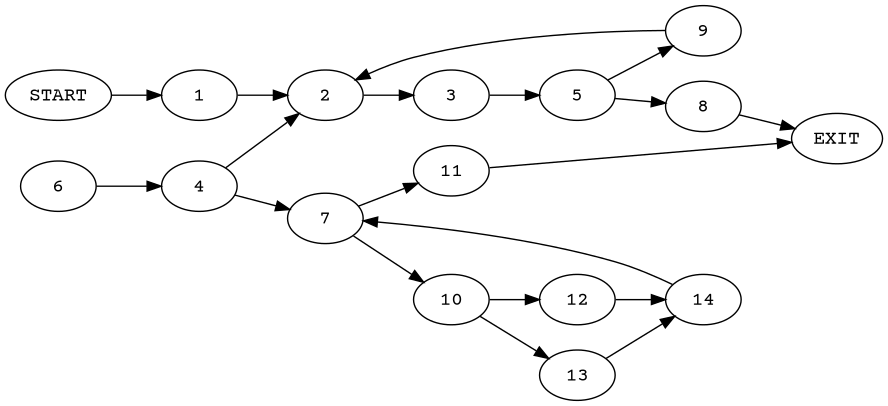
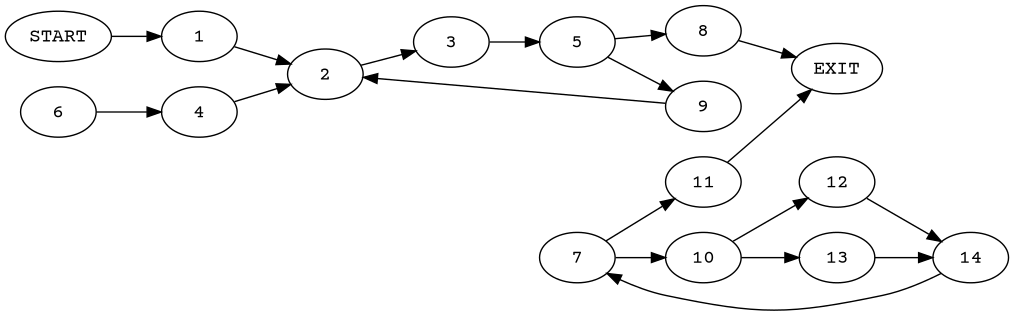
  digraph {
    fontname="Courier Prime"
    rankdir=LR
    node [fontname="Courier Prime"]
    edge [fontname="Courier Prime"]
    n1 [label=START]
    1
    2
    n4 [label=EXIT]
    3
    5
    4
    7
    8
    9
    6
    10
    11
    12
    13
    14
    n1 -> 1
    1 -> 2
    2 -> 3
    3 -> 5
    5 -> 8
    5 -> 9
    4 -> 2
-   4 -> 7
    7 -> 10
    7 -> 11
    8 -> n4
    9 -> 2
    6 -> 4
    10 -> 12
    10 -> 13
    11 -> n4
    12 -> 14
    13 -> 14
    14 -> 7
  }
